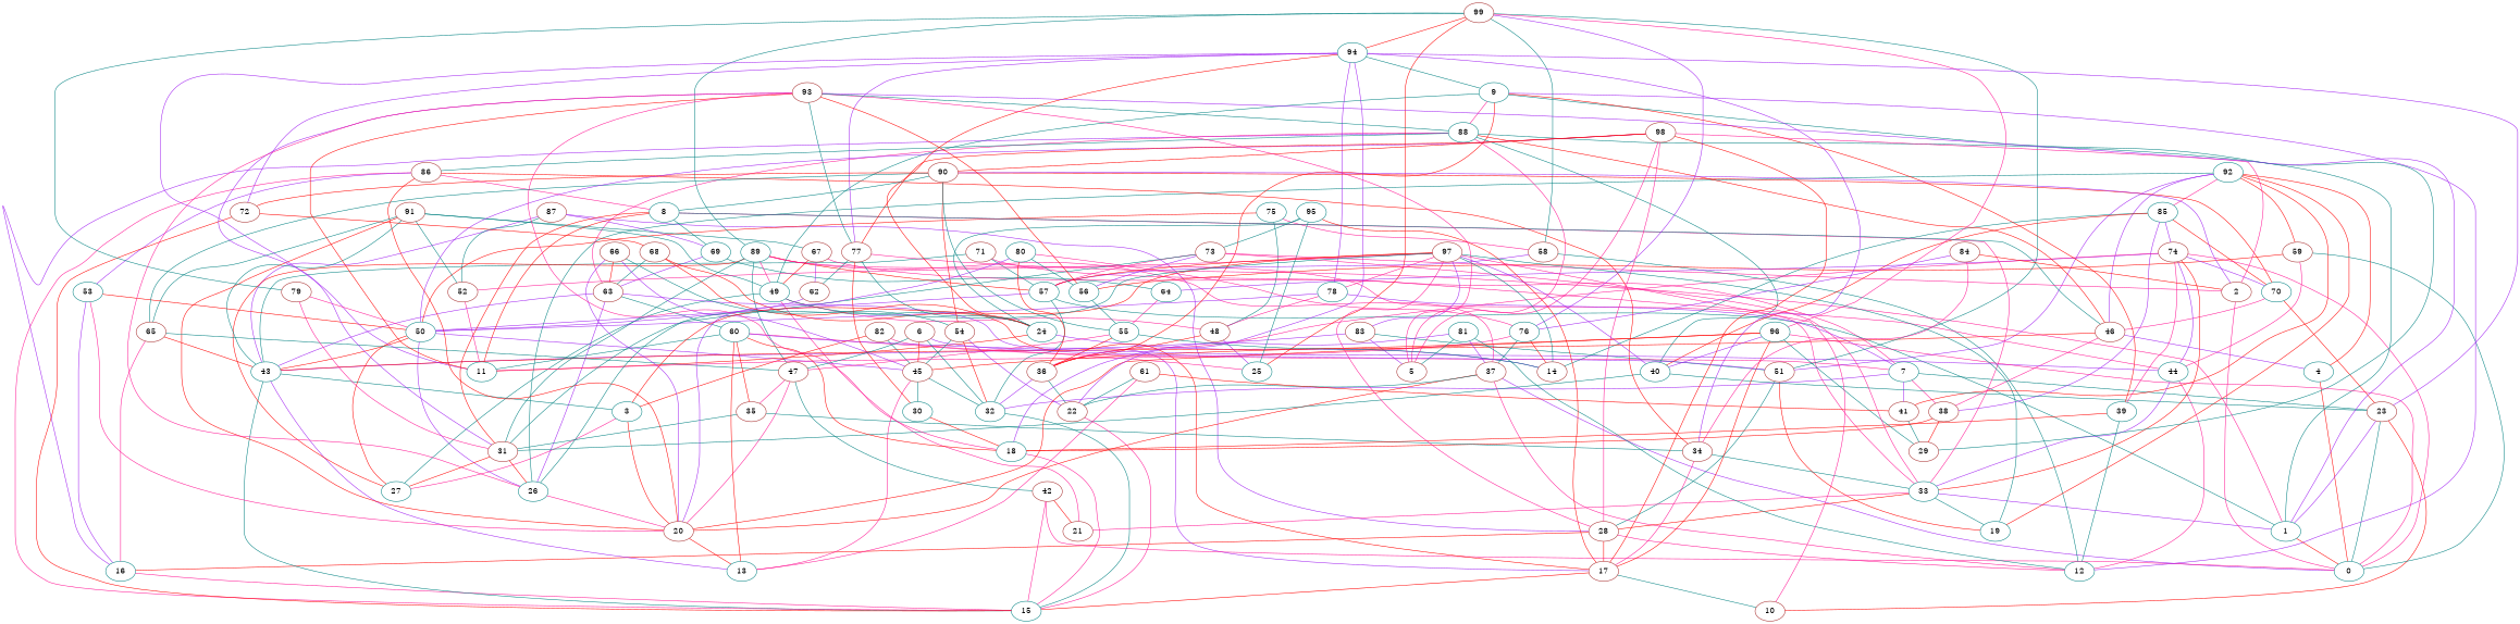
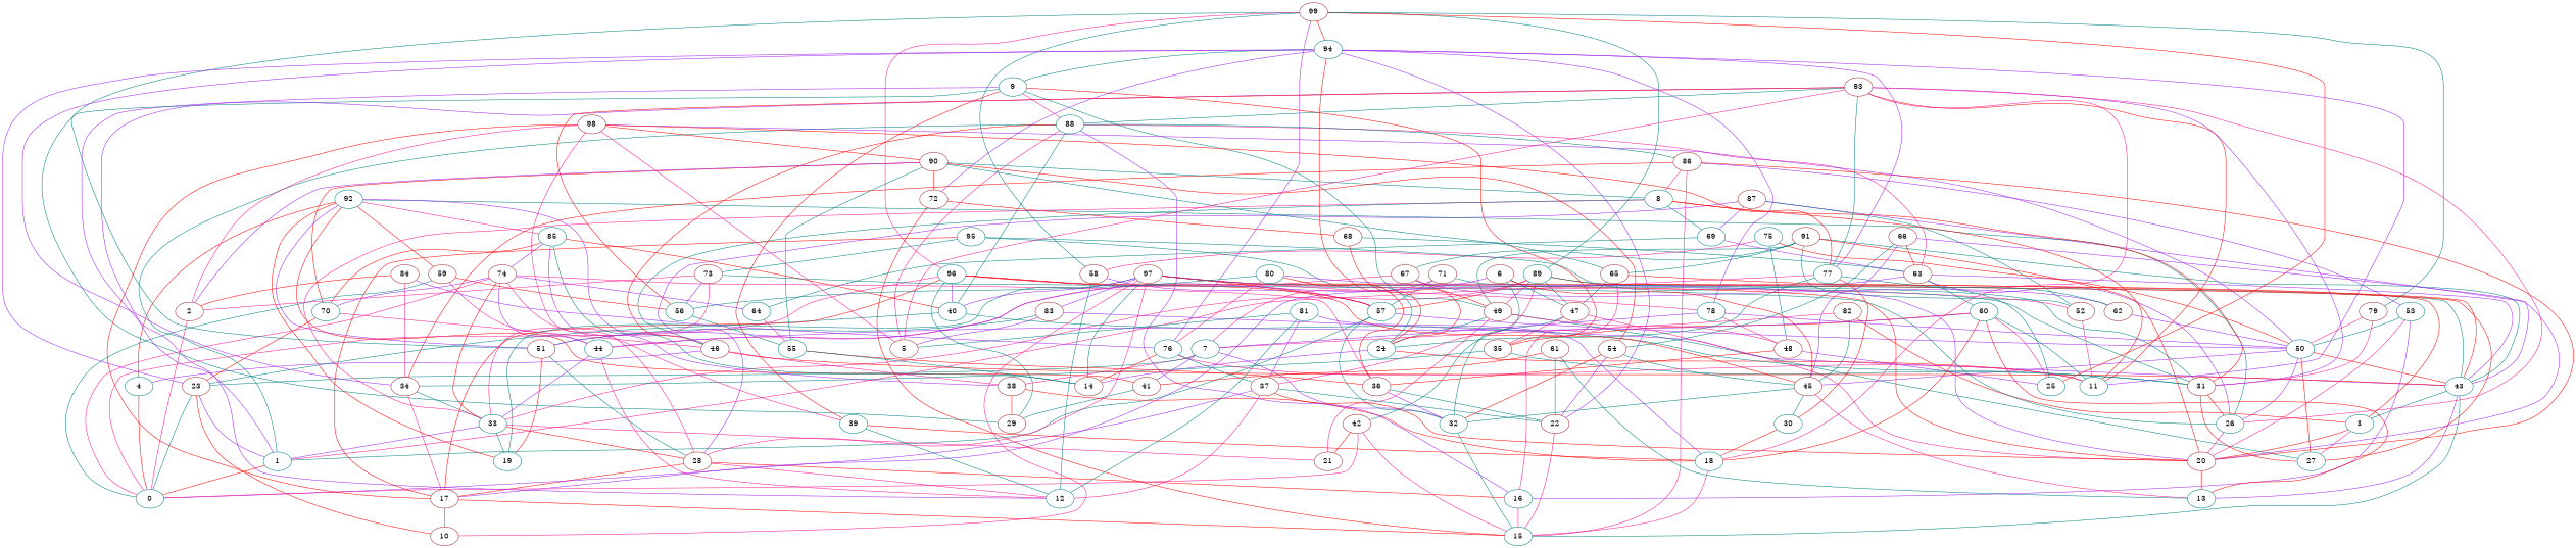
  digraph {
    node [color=brown]
    edge [color=teal dir=none]
    51
    28
    19 [color=teal]
    16 [color=teal]
    12 [color=teal]
    17
    83
    5
    43 [color=teal]
    3 [color=teal]
    15 [color=teal]
    13 [color=teal]
    87
    69 [color=teal]
    52
    63
    64 [color=teal]
    11 [color=teal]
    4 [color=teal]
    0 [color=teal]
    71
    7 [color=teal]
    57 [color=teal]
    32 [color=teal]
    41
    38
    23
    50 [color=teal]
    1 [color=teal]
    89 [color=teal]
-   49 [color=teal]
+   49
    47
    37
    27 [color=teal]
    31
    33 [color=teal]
    48
    24 [color=teal]
    21
    42
    20
    35
    22
    26 [color=teal]
    82
    45
    30 [color=teal]
    75 [color=teal]
    58
    36
    25 [color=teal]
    10
    78 [color=teal]
    14
    92 [color=teal]
    59
    85 [color=teal]
    46
    44 [color=teal]
    56 [color=teal]
    40 [color=teal]
    70 [color=teal]
    74
    29
    18 [color=teal]
    39 [color=teal]
    9 [color=teal]
    88 [color=teal]
    34
    86
    91
    65
    67
    62
    72
    68
    2
    53 [color=teal]
    8 [color=teal]
    60 [color=teal]
-   77
+   77 [color=teal]
    54
    99
    76 [color=teal]
    96 [color=teal]
    94 [color=teal]
    79
    61
    90
    55 [color=teal]
    66
    81 [color=teal]
    95 [color=teal]
    73
    98
    93
    97
    6
    84
    80 [color=teal]
    subgraph sub_1 {
      51
      28
      19
      16
      12
      17
      83
      5
      43
      3
      15
      13
      87
      69
      52
      63
      64
      11
      4
      0
      71
      7
      57
      32
      41
      38
      23
      50
      1
      89
      49
      47
      37
      27
      31
      33
      48
      24
      21
      42
      20
      35
      22
      26
      82
      45
      30
      75
      58
      36
      25
      10
      78
      14
      92
      59
      85
      46
      44
      56
      40
      70
      74
      29
      18
      39
      9
      88
      34
      86
      91
      65
      67
      62
      72
      68
      2
      53
      8
      60
      77
      54
      99
      76
      96
      94
      79
      61
      90
      55
      66
      81
      95
      73
      98
      93
      97
      6
      84
      80
    }
    51 -> 28
    51 -> 19 [color=red]
    28 -> 16 [color=red]
    28 -> 12 [color=deeppink]
    28 -> 17 [color=red]
    16 -> 15 [color=deeppink]
    17 -> 15 [color=red]
    17 -> 10
    83 -> 51
    83 -> 5 [color=purple]
    83 -> 43 [color=purple]
    43 -> 3
    43 -> 15
    43 -> 13 [color=purple]
    3 -> 27 [color=deeppink]
    3 -> 20 [color=red]
    87 -> 28 [color=purple]
    87 -> 43 [color=purple]
    87 -> 69 [color=purple]
    87 -> 52
    69 -> 63 [color=purple]
    69 -> 64
    52 -> 11 [color=deeppink]
    63 -> 17 [color=purple]
    63 -> 43 [color=purple]
    63 -> 26 [color=purple]
    63 -> 60
    64 -> 55 [color=deeppink]
    4 -> 0 [color=red]
    71 -> 43
    71 -> 7 [color=deeppink]
    71 -> 57
    7 -> 32 [color=purple]
    7 -> 41 [color=purple]
    7 -> 38 [color=deeppink]
    7 -> 23
    57 -> 32
    57 -> 50 [color=purple]
    57 -> 1
    32 -> 15
    41 -> 29
    38 -> 29 [color=red]
    38 -> 18 [color=red]
    23 -> 0
    23 -> 1 [color=purple]
    23 -> 10 [color=red]
    50 -> 43 [color=red]
    50 -> 27 [color=red]
    50 -> 26 [color=purple]
    50 -> 45 [color=purple]
    1 -> 0 [color=red]
    89 -> 57 [color=red]
    89 -> 49 [color=deeppink]
    89 -> 47
    89 -> 37 [color=deeppink]
    89 -> 27 [color=red]
    89 -> 31
    89 -> 33 [color=deeppink]
    49 -> 27
    49 -> 48 [color=deeppink]
    49 -> 24
    49 -> 21 [color=deeppink]
    47 -> 42
    47 -> 20 [color=deeppink]
    47 -> 35 [color=deeppink]
    37 -> 12 [color=deeppink]
    37 -> 0 [color=purple]
    37 -> 20 [color=red]
    37 -> 22
    31 -> 27 [color=red]
    31 -> 26 [color=red]
    33 -> 28 [color=red]
    33 -> 19
    33 -> 1 [color=purple]
    33 -> 21 [color=deeppink]
    48 -> 36 [color=red]
    48 -> 25 [color=purple]
    24 -> 11 [color=red]
    24 -> 14 [color=purple]
    42 -> 15 [color=deeppink]
    42 -> 0 [color=deeppink]
    42 -> 21 [color=red]
    20 -> 13 [color=red]
    35 -> 31
    35 -> 34
    22 -> 15 [color=deeppink]
    26 -> 20 [color=deeppink]
    82 -> 3 [color=red]
    82 -> 7 [color=deeppink]
    82 -> 45
    45 -> 13 [color=deeppink]
    45 -> 32
    45 -> 30
    30 -> 18 [color=red]
    75 -> 50 [color=red]
    75 -> 48
    75 -> 58 [color=deeppink]
    58 -> 12
    58 -> 57 [color=purple]
    36 -> 32 [color=purple]
    36 -> 22
    78 -> 7 [color=purple]
    78 -> 50 [color=purple]
    78 -> 48 [color=deeppink]
    92 -> 51 [color=purple]
    92 -> 19 [color=red]
    92 -> 4 [color=red]
    92 -> 41 [color=red]
    92 -> 26
    92 -> 59 [color=red]
    92 -> 85 [color=deeppink]
    92 -> 46 [color=purple]
    59 -> 0
    59 -> 44 [color=deeppink]
    59 -> 56 [color=red]
    85 -> 38 [color=purple]
    85 -> 14
    85 -> 40 [color=red]
    85 -> 70 [color=red]
    85 -> 74 [color=purple]
    46 -> 43 [color=red]
    46 -> 4 [color=purple]
    46 -> 38 [color=deeppink]
    44 -> 12 [color=deeppink]
    44 -> 33 [color=purple]
    56 -> 55
    40 -> 23
    40 -> 31
    70 -> 23 [color=red]
    70 -> 46 [color=deeppink]
    74 -> 64 [color=purple]
    74 -> 0 [color=deeppink]
    74 -> 33 [color=red]
    74 -> 36 [color=deeppink]
    74 -> 44 [color=purple]
    74 -> 70 [color=purple]
    74 -> 39 [color=deeppink]
    18 -> 15 [color=deeppink]
    39 -> 12
    39 -> 18 [color=red]
    9 -> 12 [color=purple]
    9 -> 49
-   9 -> 36 [color=red]
+   9 -> 35 [color=red]
    9 -> 29
    9 -> 39 [color=red]
    9 -> 88 [color=deeppink]
    88 -> 16 [color=purple]
    88 -> 5 [color=deeppink]
    88 -> 63 [color=deeppink]
    88 -> 1
    88 -> 46 [color=red]
    88 -> 40
    88 -> 86
    34 -> 17 [color=deeppink]
    34 -> 33
    86 -> 15 [color=deeppink]
    86 -> 20 [color=red]
    86 -> 34 [color=red]
    86 -> 53 [color=purple]
    86 -> 8 [color=deeppink]
    91 -> 43
    91 -> 52
    91 -> 49
    91 -> 20 [color=red]
    91 -> 65
    91 -> 67
    65 -> 16 [color=deeppink]
    65 -> 43 [color=red]
    65 -> 47
    67 -> 49 [color=red]
    67 -> 44 [color=deeppink]
    67 -> 62 [color=purple]
    62 -> 50 [color=purple]
    72 -> 15 [color=red]
    72 -> 68 [color=red]
-   68 -> 17 [color=red]
    68 -> 63
    68 -> 24 [color=red]
    2 -> 0 [color=deeppink]
    53 -> 16 [color=purple]
-   53 -> 50 [color=red]
+   53 -> 50
    53 -> 20 [color=deeppink]
    8 -> 69
    8 -> 11 [color=red]
    8 -> 31 [color=red]
    8 -> 33 [color=deeppink]
    8 -> 46
    60 -> 13 [color=red]
    60 -> 11
    60 -> 35 [color=red]
    60 -> 25 [color=deeppink]
    60 -> 44 [color=purple]
    60 -> 18 [color=red]
    77 -> 1 [color=deeppink]
    77 -> 24
    77 -> 30 [color=red]
    77 -> 62
    54 -> 32 [color=red]
    54 -> 22 [color=purple]
    54 -> 45
    99 -> 51
    99 -> 89
    99 -> 58
    99 -> 25 [color=red]
    99 -> 76 [color=purple]
    99 -> 96 [color=deeppink]
    99 -> 94 [color=red]
    99 -> 79
    76 -> 11 [color=deeppink]
    76 -> 37
    76 -> 14 [color=red]
    96 -> 17 [color=red]
    96 -> 0 [color=deeppink]
-   73 -> 57 [color=deeppink]
+   96 -> 57 [color=deeppink]
    96 -> 20 [color=red]
    96 -> 45 [color=red]
    96 -> 40 [color=purple]
    96 -> 29
    94 -> 11 [color=purple]
    94 -> 23 [color=purple]
    94 -> 24 [color=red]
    94 -> 22 [color=purple]
    94 -> 78 [color=purple]
    94 -> 9
    94 -> 34 [color=purple]
    94 -> 72 [color=purple]
    94 -> 77 [color=purple]
    79 -> 50 [color=deeppink]
    79 -> 31 [color=deeppink]
-   61 -> 13 [color=deeppink]
+   61 -> 13
    61 -> 41 [color=red]
    61 -> 22
    90 -> 70 [color=red]
    90 -> 65
    90 -> 72 [color=red]
    90 -> 2 [color=purple]
    90 -> 8
    90 -> 54 [color=red]
    90 -> 55
-   55 -> 47 [color=deeppink]
    55 -> 36 [color=red]
    55 -> 14
    66 -> 63 [color=red]
    66 -> 20 [color=purple]
    66 -> 45 [color=purple]
    66 -> 54
    81 -> 12
    81 -> 5
    81 -> 37 [color=purple]
    81 -> 18 [color=purple]
    95 -> 17 [color=red]
    95 -> 24
    95 -> 25
    95 -> 73
    73 -> 33 [color=deeppink]
    73 -> 26
    73 -> 56 [color=purple]
    73 -> 2 [color=deeppink]
    98 -> 28 [color=deeppink]
    98 -> 17 [color=red]
    98 -> 5 [color=deeppink]
    98 -> 50 [color=purple]
    98 -> 2 [color=deeppink]
    98 -> 77 [color=red]
    98 -> 90 [color=red]
    93 -> 5 [color=deeppink]
    93 -> 11 [color=red]
    93 -> 1 [color=purple]
    93 -> 31 [color=purple]
    93 -> 26 [color=deeppink]
    93 -> 56 [color=red]
    93 -> 18 [color=deeppink]
    93 -> 88
    93 -> 77
    97 -> 28 [color=deeppink]
    97 -> 19
    97 -> 83 [color=purple]
    97 -> 3 [color=red]
    97 -> 52 [color=deeppink]
    97 -> 57 [color=red]
    97 -> 31
    97 -> 10 [color=deeppink]
    97 -> 78 [color=deeppink]
    97 -> 14
    97 -> 40 [color=purple]
    6 -> 51 [color=purple]
    6 -> 32
    6 -> 47
    6 -> 45 [color=red]
    84 -> 34 [color=deeppink]
    84 -> 2 [color=red]
    84 -> 76 [color=purple]
    80 -> 20 [color=purple]
    80 -> 36 [color=red]
    80 -> 56
    80 -> 76 [color=deeppink]
  }
